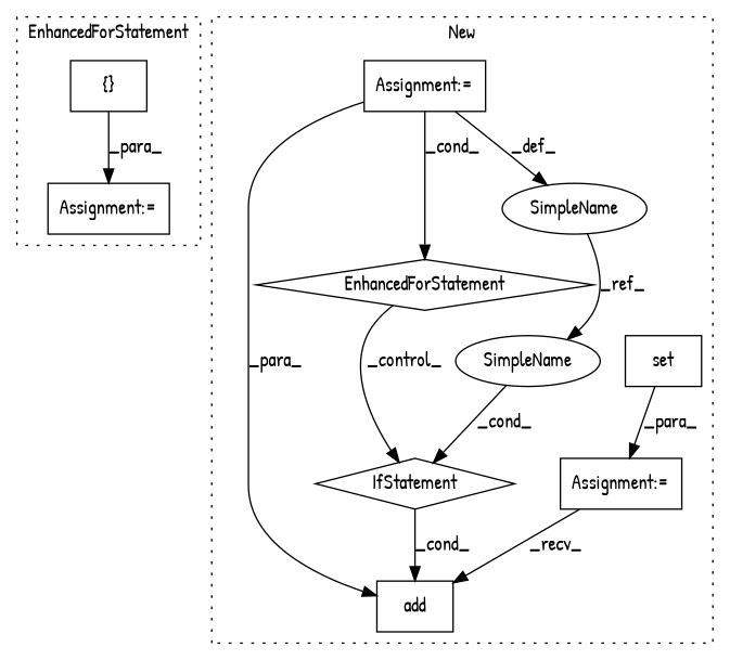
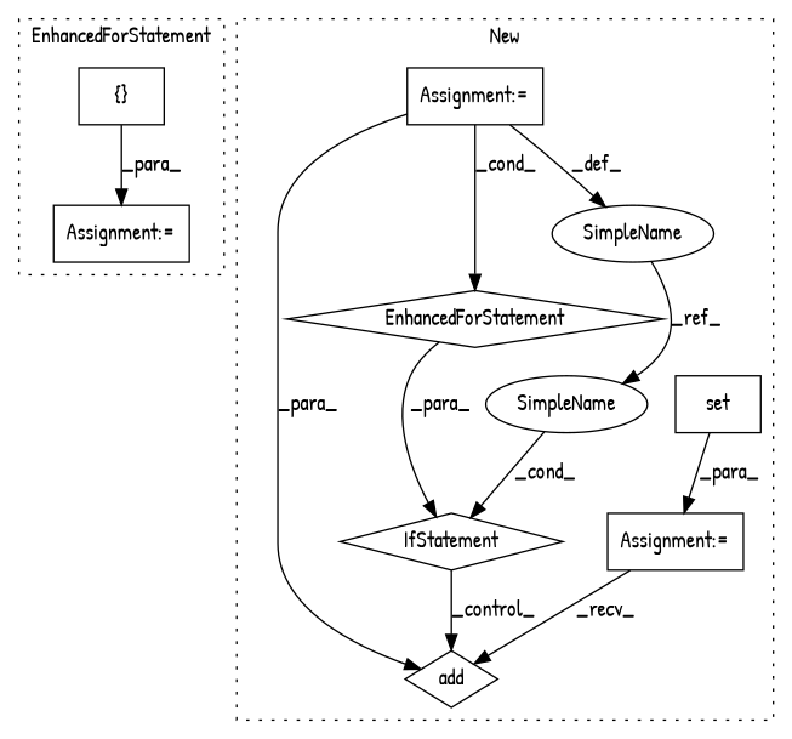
  digraph {
    fontname="Patrick Hand"
    node [a=7 fontname="Patrick Hand" l=1 s="11470,11543" shape=box]
    edge [fontname="Patrick Hand"]
    n1 [a=4 l=2 label="{}" s=10401]
    n2 [label="Assignment:=" s=10388]
-   n3 [a=32 l="4,1" label=add s="11751,11795"]
+   n3 [a=32 l="4,1" label=add s="11751,11795" shape=diamond]
    n4 [label="Assignment:=" s=10717]
    n5 [a=32 l=5 label=set s=10718]
    n6 [l="53,2" label="Assignment:="]
    n7 [a=70 l="53,2" label=EnhancedForStatement shape=diamond]
    n8 [a=25 l="4,2" label=IfStatement s="11708,11733" shape=diamond]
    n9 [a=42 l=21 label=SimpleName s=11609 shape=ellipse]
    n10 [a=42 l=21 label=SimpleName s=11712 shape=ellipse]
    subgraph cluster_1 {
      label=EnhancedForStatement
      style=dotted
      n1
      n2
    }
    subgraph cluster_2 {
      label=New
      style=dotted
      n3
      n4
      n5
      n6
      n7
      n8
      n9
      n10
    }
    n1 -> n2 [label=_para_]
    n4 -> n3 [label=_recv_]
    n5 -> n4 [label=_para_]
    n6 -> n3 [label=_para_]
    n6 -> n7 [label=_cond_]
    n6 -> n9 [label=_def_]
-   n7 -> n8 [label=_control_]
-   n8 -> n3 [label=_cond_]
+   n7 -> n8 [label=_para_]
+   n8 -> n3 [label=_control_]
    n9 -> n10 [label=_ref_]
    n10 -> n8 [label=_cond_]
  }
